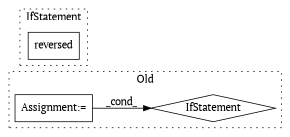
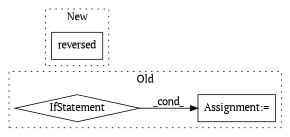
  digraph {
    rankdir=LR
    fontname="PT Serif"
    node [shape=box fontname="PT Serif"]
    n1 [a=25 l="4,2" label=IfStatement s="4405,4421" shape=diamond]
    n2 [a=7 l=1 label="Assignment:=" s=3673]
    n3 [a=32 l="9,1" label=reversed s="3617,3651"]
    subgraph cluster_1 {
      label=Old
      style=dotted
      n1
      n2
    }
    subgraph cluster_2 {
-     label=IfStatement
+     label=New
      style=dotted
      n3
    }
-   n2 -> n1 [label=_cond_ fontname="PT Serif"]
+   n1 -> n2 [label=_cond_ fontname="PT Serif"]
  }
